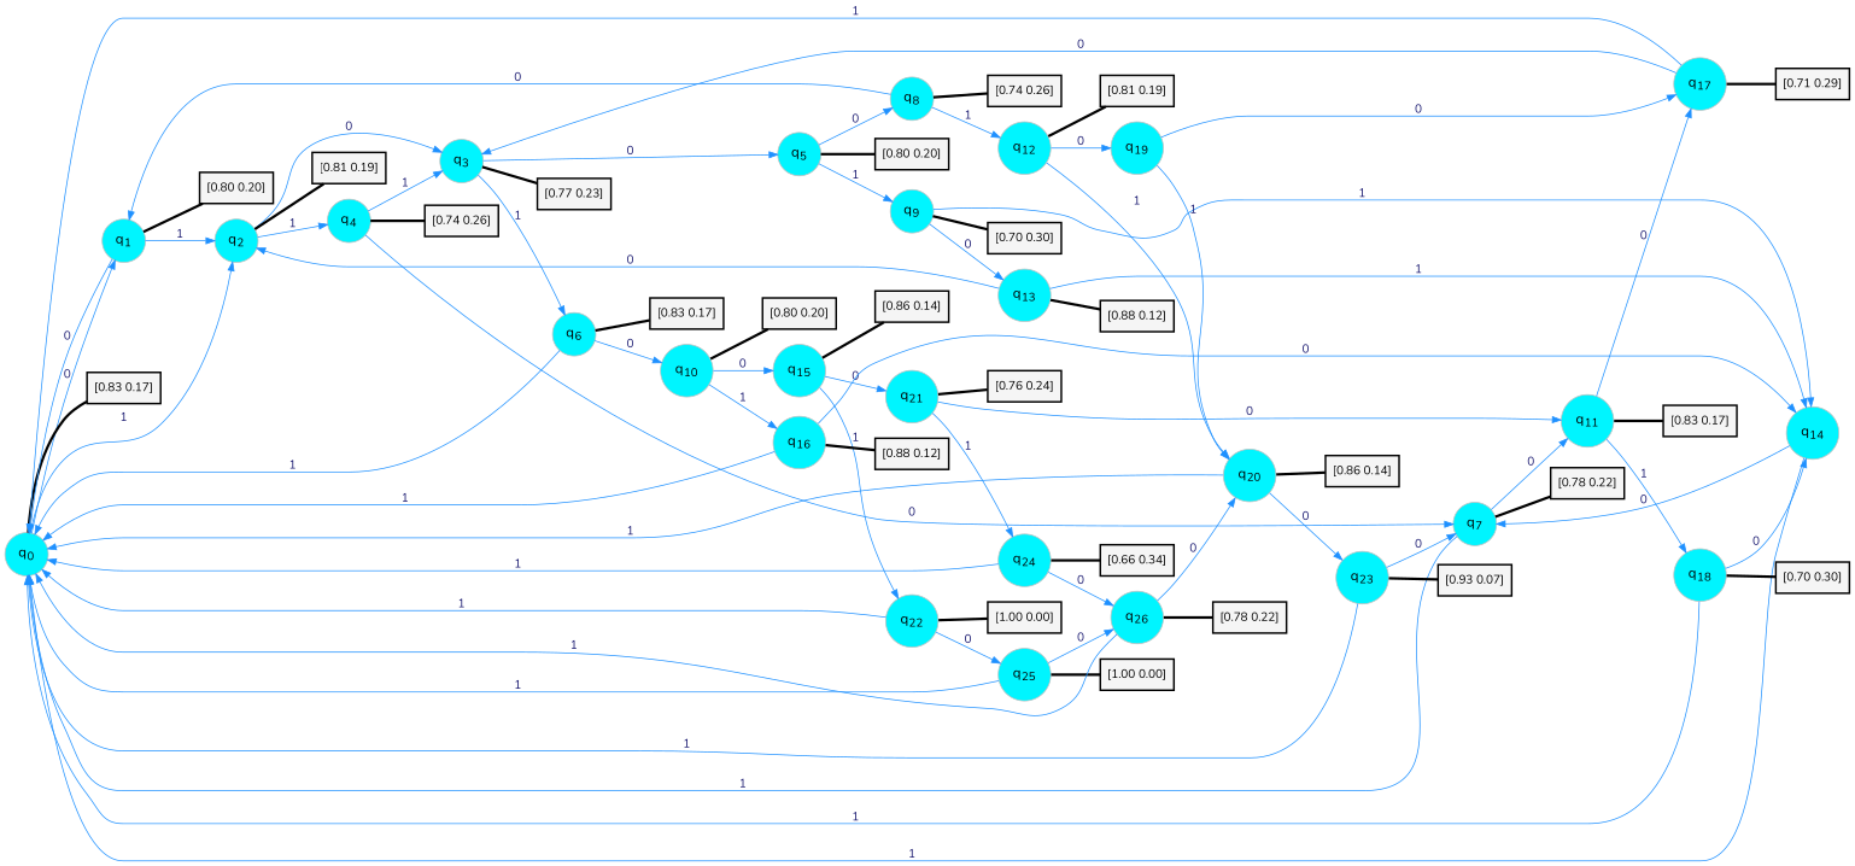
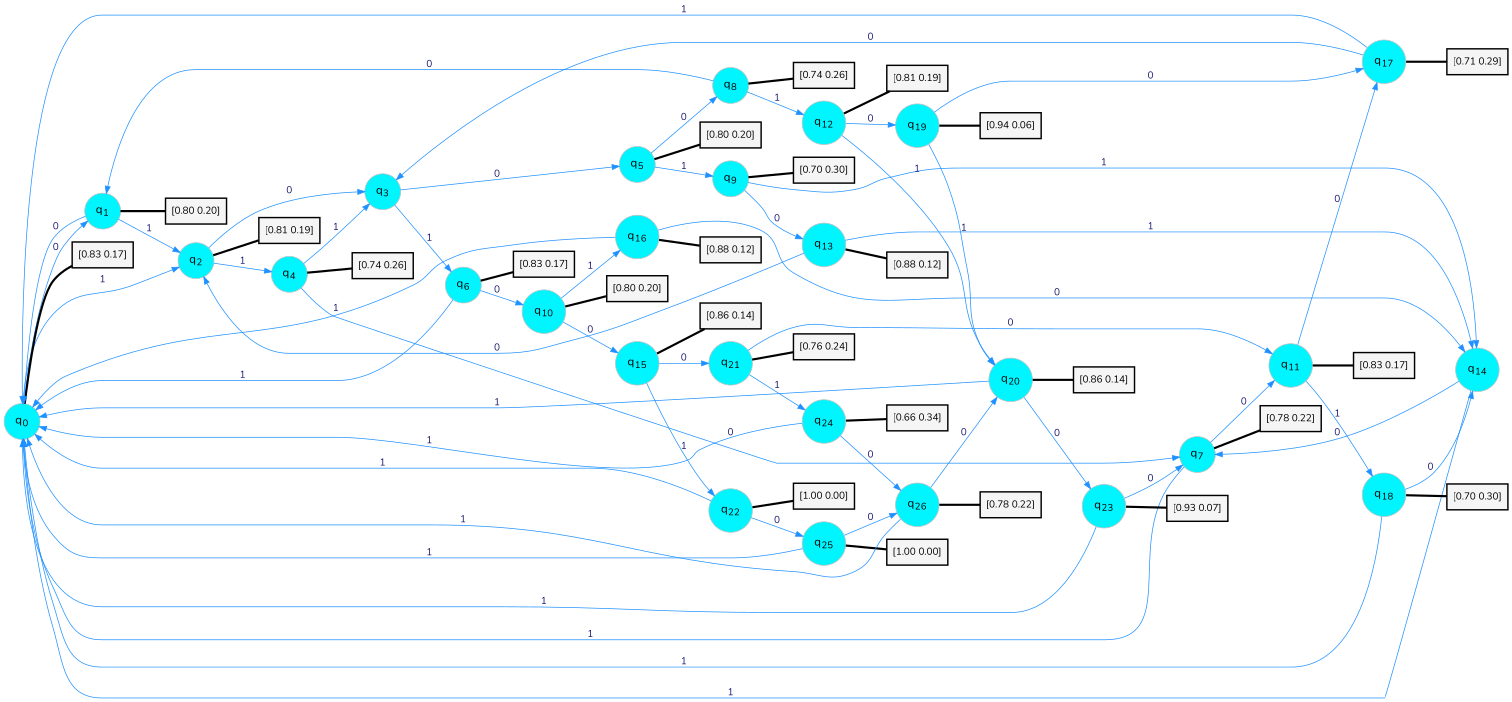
  digraph {
    fontname=Nunito
    rankdir=LR
    node [color=gray fillcolor=turquoise1 fontcolor=black fontname=Nunito fontsize=16 fontweight=bold shape=circle style=filled]
    edge [arrowsize=1 color=dodgerblue1 fontcolor=midnightblue fontname=Nunito fontweight=bold penwidth=1 style=solid weight=20]
    n1 [label=<q<SUB>0</SUB>>]
    n2 [label=<q<SUB>1</SUB>>]
    n3 [label=<q<SUB>2</SUB>>]
    n4 [color=black fillcolor=whitesmoke fontsize=14 label="[0.83 0.17]" penwidth=2 shape=box]
    n5 [color=black fillcolor=whitesmoke fontsize=14 label="[0.80 0.20]" penwidth=2 shape=box]
    n6 [label=<q<SUB>3</SUB>>]
    n7 [label=<q<SUB>4</SUB>>]
    n8 [color=black fillcolor=whitesmoke fontsize=14 label="[0.81 0.19]" penwidth=2 shape=box]
    n9 [label=<q<SUB>5</SUB>>]
    n10 [label=<q<SUB>6</SUB>>]
-   n11 [color=black fillcolor=whitesmoke fontsize=14 label="[0.77 0.23]" penwidth=2 shape=box]
    n12 [label=<q<SUB>7</SUB>>]
    n13 [color=black fillcolor=whitesmoke fontsize=14 label="[0.74 0.26]" penwidth=2 shape=box]
    n14 [label=<q<SUB>8</SUB>>]
    n15 [label=<q<SUB>9</SUB>>]
    n16 [color=black fillcolor=whitesmoke fontsize=14 label="[0.80 0.20]" penwidth=2 shape=box]
    n17 [label=<q<SUB>10</SUB>>]
    n18 [color=black fillcolor=whitesmoke fontsize=14 label="[0.83 0.17]" penwidth=2 shape=box]
    n19 [label=<q<SUB>11</SUB>>]
    n20 [color=black fillcolor=whitesmoke fontsize=14 label="[0.78 0.22]" penwidth=2 shape=box]
    n21 [label=<q<SUB>12</SUB>>]
    n22 [color=black fillcolor=whitesmoke fontsize=14 label="[0.74 0.26]" penwidth=2 shape=box]
    n23 [label=<q<SUB>13</SUB>>]
    n24 [label=<q<SUB>14</SUB>>]
    n25 [color=black fillcolor=whitesmoke fontsize=14 label="[0.70 0.30]" penwidth=2 shape=box]
    n26 [label=<q<SUB>15</SUB>>]
    n27 [label=<q<SUB>16</SUB>>]
    n28 [color=black fillcolor=whitesmoke fontsize=14 label="[0.80 0.20]" penwidth=2 shape=box]
    n29 [label=<q<SUB>17</SUB>>]
    n30 [label=<q<SUB>18</SUB>>]
    n31 [color=black fillcolor=whitesmoke fontsize=14 label="[0.83 0.17]" penwidth=2 shape=box]
    n32 [label=<q<SUB>19</SUB>>]
    n33 [label=<q<SUB>20</SUB>>]
    n34 [color=black fillcolor=whitesmoke fontsize=14 label="[0.81 0.19]" penwidth=2 shape=box]
    n35 [color=black fillcolor=whitesmoke fontsize=14 label="[0.88 0.12]" penwidth=2 shape=box]
    n36 [label=<q<SUB>21</SUB>>]
    n37 [label=<q<SUB>22</SUB>>]
    n38 [color=black fillcolor=whitesmoke fontsize=14 label="[0.86 0.14]" penwidth=2 shape=box]
    n39 [color=black fillcolor=whitesmoke fontsize=14 label="[0.88 0.12]" penwidth=2 shape=box]
    n40 [color=black fillcolor=whitesmoke fontsize=14 label="[0.71 0.29]" penwidth=2 shape=box]
    n41 [color=black fillcolor=whitesmoke fontsize=14 label="[0.70 0.30]" penwidth=2 shape=box]
+   n42 [color=black fillcolor=whitesmoke fontsize=14 label="[0.94 0.06]" penwidth=2 shape=box]
    n43 [label=<q<SUB>23</SUB>>]
    n44 [color=black fillcolor=whitesmoke fontsize=14 label="[0.86 0.14]" penwidth=2 shape=box]
    n45 [label=<q<SUB>24</SUB>>]
    n46 [color=black fillcolor=whitesmoke fontsize=14 label="[0.76 0.24]" penwidth=2 shape=box]
    n47 [label=<q<SUB>25</SUB>>]
    n48 [color=black fillcolor=whitesmoke fontsize=14 label="[1.00 0.00]" penwidth=2 shape=box]
    n49 [color=black fillcolor=whitesmoke fontsize=14 label="[0.93 0.07]" penwidth=2 shape=box]
    n50 [label=<q<SUB>26</SUB>>]
    n51 [color=black fillcolor=whitesmoke fontsize=14 label="[0.66 0.34]" penwidth=2 shape=box]
    n52 [color=black fillcolor=whitesmoke fontsize=14 label="[1.00 0.00]" penwidth=2 shape=box]
    n53 [color=black fillcolor=whitesmoke fontsize=14 label="[0.78 0.22]" penwidth=2 shape=box]
    n1 -> n2 [label=0]
    n1 -> n3 [label=1]
    n1 -> n4 [arrowhead=none color=black penwidth=3]
    n2 -> n1 [label=0]
    n2 -> n3 [label=1]
    n2 -> n5 [arrowhead=none color=black penwidth=3]
    n3 -> n6 [label=0]
    n3 -> n7 [label=1]
    n3 -> n8 [arrowhead=none color=black penwidth=3]
    n6 -> n9 [label=0]
    n6 -> n10 [label=1]
-   n6 -> n11 [arrowhead=none color=black penwidth=3]
    n7 -> n6 [label=1]
    n7 -> n12 [label=0]
    n7 -> n13 [arrowhead=none color=black penwidth=3]
    n9 -> n14 [label=0]
    n9 -> n15 [label=1]
    n9 -> n16 [arrowhead=none color=black penwidth=3]
    n10 -> n1 [label=1]
    n10 -> n17 [label=0]
    n10 -> n18 [arrowhead=none color=black penwidth=3]
    n12 -> n1 [label=1]
    n12 -> n19 [label=0]
    n12 -> n20 [arrowhead=none color=black penwidth=3]
    n14 -> n2 [label=0]
    n14 -> n21 [label=1]
    n14 -> n22 [arrowhead=none color=black penwidth=3]
    n15 -> n23 [label=0]
    n15 -> n24 [label=1]
    n15 -> n25 [arrowhead=none color=black penwidth=3]
    n17 -> n26 [label=0]
    n17 -> n27 [label=1]
    n17 -> n28 [arrowhead=none color=black penwidth=3]
    n19 -> n29 [label=0]
    n19 -> n30 [label=1]
    n19 -> n31 [arrowhead=none color=black penwidth=3]
    n21 -> n32 [label=0]
    n21 -> n33 [label=1]
    n21 -> n34 [arrowhead=none color=black penwidth=3]
    n23 -> n3 [label=0]
    n23 -> n24 [label=1]
    n23 -> n35 [arrowhead=none color=black penwidth=3]
    n24 -> n1 [label=1]
    n24 -> n12 [label=0]
    n26 -> n36 [label=0]
    n26 -> n37 [label=1]
    n26 -> n38 [arrowhead=none color=black penwidth=3]
    n27 -> n1 [label=1]
    n27 -> n24 [label=0]
    n27 -> n39 [arrowhead=none color=black penwidth=3]
    n29 -> n1 [label=1]
    n29 -> n6 [label=0]
    n29 -> n40 [arrowhead=none color=black penwidth=3]
    n30 -> n1 [label=1]
    n30 -> n24 [label=0]
    n30 -> n41 [arrowhead=none color=black penwidth=3]
    n32 -> n29 [label=0]
    n32 -> n33 [label=1]
+   n32 -> n42 [arrowhead=none color=black penwidth=3]
    n33 -> n1 [label=1]
    n33 -> n43 [label=0]
    n33 -> n44 [arrowhead=none color=black penwidth=3]
    n36 -> n19 [label=0]
    n36 -> n45 [label=1]
    n36 -> n46 [arrowhead=none color=black penwidth=3]
    n37 -> n1 [label=1]
    n37 -> n47 [label=0]
    n37 -> n48 [arrowhead=none color=black penwidth=3]
    n43 -> n1 [label=1]
    n43 -> n12 [label=0]
    n43 -> n49 [arrowhead=none color=black penwidth=3]
    n45 -> n1 [label=1]
    n45 -> n50 [label=0]
    n45 -> n51 [arrowhead=none color=black penwidth=3]
    n47 -> n1 [label=1]
    n47 -> n50 [label=0]
    n47 -> n52 [arrowhead=none color=black penwidth=3]
    n50 -> n1 [label=1]
    n50 -> n33 [label=0]
    n50 -> n53 [arrowhead=none color=black penwidth=3]
  }
